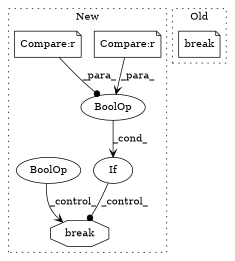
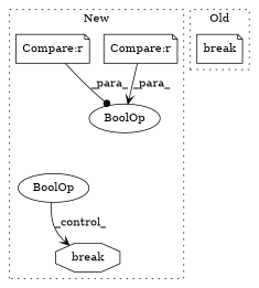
  digraph {
    node [a=72 l=30 s=17010 shape=ellipse]
    edge [arrowhead=vee]
    n1 [label=BoolOp]
-   n2 [a=96 l=3 label=If s=17007]
    n3 [a=40 l=14 label="Compare:r" shape=note]
    n4 [a=94 l=5 label=break s=17545 shape=octagon]
    n5 [a=40 l=12 label="Compare:r" s=17028 shape=note]
    n6 [label=BoolOp s=17155]
    n7 [a=94 l=5 label=break s=16471 shape=note]
    subgraph cluster_1 {
      label=New
      style=dotted
      n1
-     n2
      n3
      n4
      n5
      n6
    }
    subgraph cluster_2 {
      label=Old
      style=dotted
      n7
    }
-   n1 -> n2 [label=_cond_]
-   n2 -> n4 [label=_control_ arrowhead=dot]
    n3 -> n1 [label=_para_]
    n5 -> n1 [label=_para_ arrowhead=dot]
    n6 -> n4 [label=_control_]
  }
